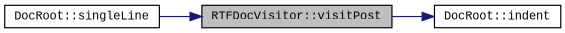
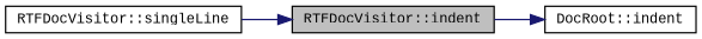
  digraph {
    fontname="Liberation Mono"
    rankdir=LR
    node [color=black fillcolor=white fontname="Liberation Mono" fontsize=10 shape=record style=filled]
    edge [color=midnightblue fontname="Liberation Mono" fontsize=10 labelfontname=Helvetica labelfontsize=10 style=solid]
-   n1 [fillcolor=grey75 fontcolor=black height=0.2 label="RTFDocVisitor::visitPost" width=0.4]
+   n1 [fillcolor=grey75 fontcolor=black height=0.2 label="RTFDocVisitor::indent" width=0.4]
    n2 [height=0.2 label="DocRoot::indent" width=0.4]
-   n3 [height=0.2 label="DocRoot::singleLine" width=0.4]
+   n3 [height=0.2 label="RTFDocVisitor::singleLine" width=0.4]
    n1 -> n2
    n3 -> n1
  }
